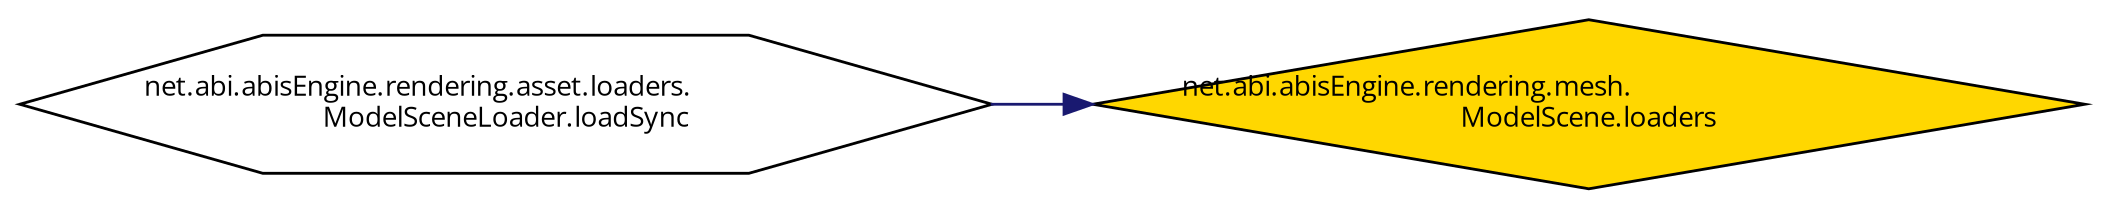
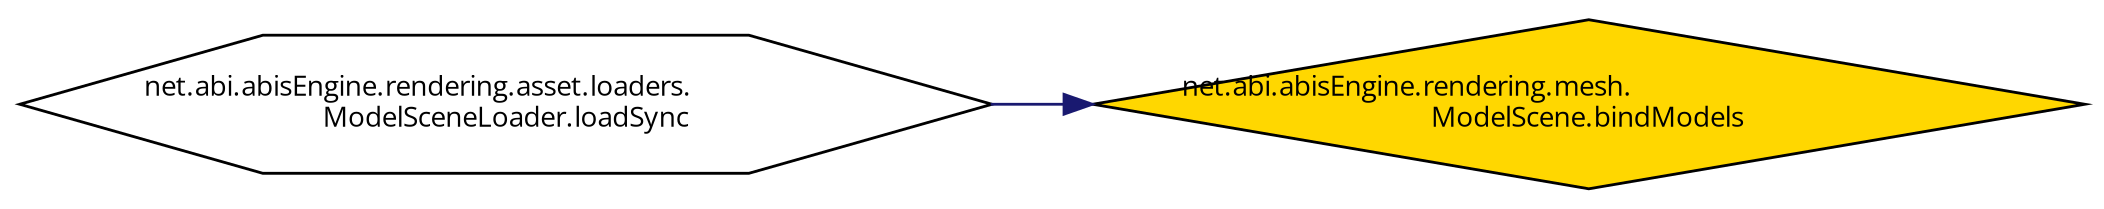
  digraph {
    rankdir=RL
    fontname="Open Sans"
    node [color=black fontname="Open Sans" fontsize=10 style=filled]
-   n1 [fillcolor=gold fontcolor=black height=0.2 label="net.abi.abisEngine.rendering.mesh.\lModelScene.loaders" shape=diamond width=0.4]
+   n1 [fillcolor=gold fontcolor=black height=0.2 label="net.abi.abisEngine.rendering.mesh.\lModelScene.bindModels" shape=diamond width=0.4]
    n2 [fillcolor=white height=0.2 label="net.abi.abisEngine.rendering.asset.loaders.\lModelSceneLoader.loadSync" shape=hexagon width=0.4]
    n1 -> n2 [color=midnightblue dir=back fontname="Open Sans" fontsize=10 labelfontname=Helvetica labelfontsize=10 style=solid]
  }
